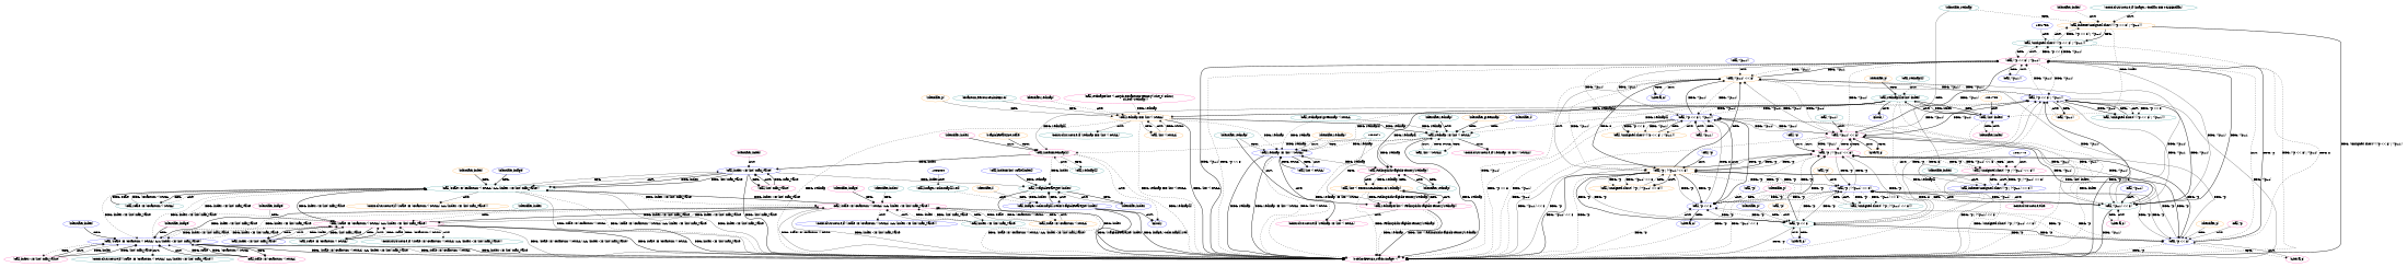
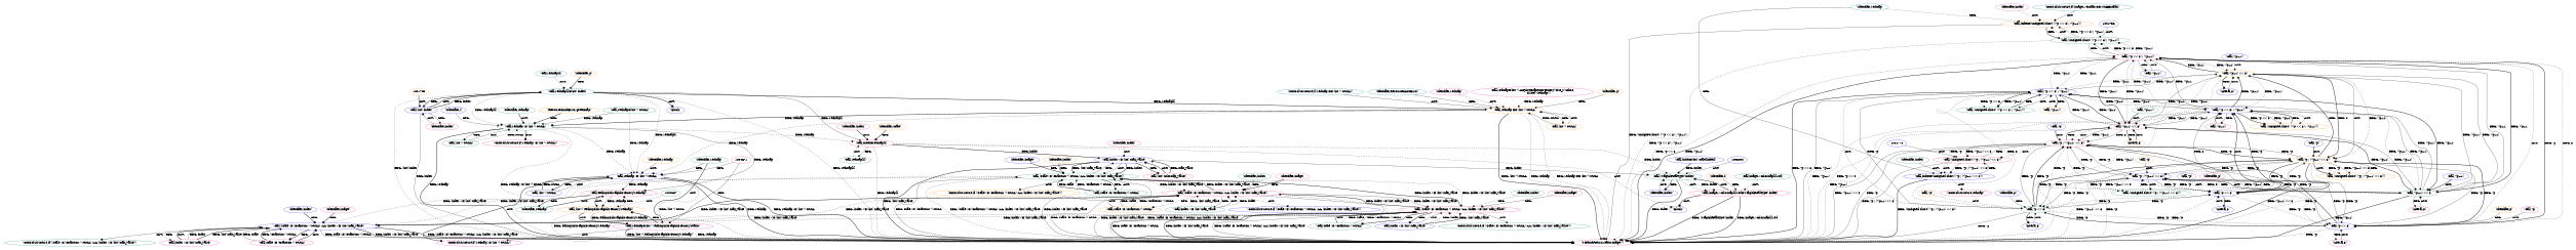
  digraph {
    node [color=blue]
    edge [arrowhead=dot style=solid]
    n1 [color=teal label="(Call,redmap[i]=(int) index)"]
    n2 [label="(Call,(int) index)"]
    n3 [color=darkorange label="(Call,redmap == (int *) NULL)"]
    n4 [color=teal label="(Call,redmap != (int *) NULL)"]
    n5 [color=deeppink label="(Call,index=redmap[i])"]
    n6 [label="(Call,redmap != (int *) NULL)"]
    n7 [color=deeppink label="(Call,RelinquishMagickMemory(redmap))"]
    n8 [color=deeppink label="(MethodReturn,static Image *)"]
    n9 [label="(Block,)"]
    n10 [color=deeppink label="(Identifier,index)"]
    n11 [color=darkorange label="(Call,(int *) NULL)"]
    n12 [color=teal label="(ControlStructure,if (redmap == (int *) NULL))"]
    n13 [color=deeppink label="(ControlStructure,if (redmap != (int *) NULL))"]
    n14 [color=teal label="(Call,(int *) NULL)"]
    n15 [label="(Call,index <= (int) max_value)"]
    n16 [color=teal label="(Call,(MagickRealType) index)"]
    n17 [label="(Block,)"]
    n18 [color=teal label="(Call,redmap[i])"]
    n19 [color=deeppink label="(ControlStructure,if (redmap != (int *) NULL))"]
    n20 [label="(Call,(int *) NULL)"]
-   n21 [color=darkorange label="(Call,(int *) ResourceLimitError(redmap))"]
+   n21 [color=darkorange label="(Call,(int *) RelinquishMagickMemory(redmap))"]
    n22 [color=teal label="(Identifier,redmap)"]
    n23 [color=darkorange label="(Call,index=(unsigned short) ((*p << 8) | *(p+1)))"]
    n24 [color=teal label="(Call,(unsigned short) ((*p << 8) | *(p+1)))"]
    n25 [color=deeppink label="(Call,(*p << 8) | *(p+1))"]
    n26 [color=teal label="(ControlStructure,if (image->endian == MSBEndian))"]
    n27 [color=darkorange label="(Call,*(p+1) << 8)"]
    n28 [label="(Call,(*p << 8) | *(p+1))"]
    n29 [label="(Call,(*p << 8) | *(p+1))"]
    n30 [color=teal label="(Call,*(p+1) << 8)"]
    n31 [color=deeppink label="(Call,*(p+1) << 8)"]
    n32 [label="(Call,*(p+1))"]
    n33 [color=darkorange label="(Call,*p | (*(p+1) << 8))"]
    n34 [label="(Literal,8)"]
    n35 [color=teal label="(Call,(unsigned short) ((*p << 8) | *(p+1)))"]
    n36 [color=darkorange label="(Call,*(p+1))"]
    n37 [color=darkorange label="(Call,(unsigned short) ((*p << 8) | *(p+1)))"]
    n38 [color=deeppink label="(Call,*(p+1))"]
    n39 [label="(Call,*p | (*(p+1) << 8))"]
    n40 [color=deeppink label="(Literal,8)"]
    n41 [color=deeppink label="(Call,*p | (*(p+1) << 8))"]
    n42 [color=darkorange label="(Literal,8)"]
    n43 [label="(Call,*p << 8)"]
    n44 [color=teal label="(Call,*p << 8)"]
    n45 [label="(Call,*p << 8)"]
    n46 [color=deeppink label="(Literal,8)"]
    n47 [color=teal label="(Call,(unsigned short) (*p | (*(p+1) << 8)))"]
    n48 [color=deeppink label="(Call,(unsigned short) (*p | (*(p+1) << 8)))"]
    n49 [color=darkorange label="(Call,(unsigned short) (*p | (*(p+1) << 8)))"]
    n50 [label="(Literal,8)"]
    n51 [label="(Literal,8)"]
    n52 [label="(Call,index=(unsigned short) (*p | (*(p+1) << 8)))"]
-   n53 [color=deeppink label="(ControlStructure,else)"]
+   n53 [color=deeppink label="(ControlStructure,redmap)"]
    n54 [color=teal label="(Call,(scale != (Quantum *) NULL) && (index <= (int) max_value))"]
-   n55 [color=deeppink label="(Call,(int) max_value)"]
-   n56 [label="(Call,image->colormap[i].red=(MagickRealType) index)"]
+   n55 [color=deeppink label="(Call,(int) colormap_value)"]
+   n56 [color=deeppink label="(Call,image->colormap[i].red=(MagickRealType) index)"]
    n57 [label="(Identifier,index)"]
    n58 [color=deeppink label="(Call,(scale != (Quantum *) NULL) && (index <= (int) max_value))"]
    n59 [color=deeppink label="(Call,(scale != (Quantum *) NULL) && (index <= (int) max_value))"]
    n60 [label="(Call,(scale != (Quantum *) NULL) && (index <= (int) max_value))"]
    n61 [color=teal label="(Call,scale != (Quantum *) NULL)"]
    n62 [color=darkorange label="(ControlStructure,if ((scale != (Quantum *) NULL) && (index <= (int) max_value)))"]
    n63 [color=teal label="(Call,index <= (int) max_value)"]
    n64 [label="(ControlStructure,if ((scale != (Quantum *) NULL) && (index <= (int) max_value)))"]
    n65 [color=darkorange label="(Call,scale != (Quantum *) NULL)"]
    n66 [label="(Call,index <= (int) max_value)"]
    n67 [color=teal label="(ControlStructure,if ((scale != (Quantum *) NULL) && (index <= (int) max_value)))"]
    n68 [color=teal label="(Call,scale != (Quantum *) NULL)"]
    n69 [color=teal label="(ControlStructure,if ((scale != (Quantum *) NULL) && (index <= (int) max_value)))"]
    n70 [color=deeppink label="(Call,index <= (int) max_value)"]
    n71 [color=deeppink label="(Call,scale != (Quantum *) NULL)"]
-   n72 [color=deeppink label="(Call,redmap=(int *) RelinquishMagickMemory(redmap))"]
+   n72 [color=deeppink label="(Call,redmap=(int *) RelinquishMagickMemory(static))"]
    n73 [color=darkorange label="(Call,*p)"]
    n74 [color=darkorange label="(Identifier,index)"]
    n75 [label="(Identifier,index)"]
    n76 [label="(Call,*p)"]
    n77 [label="(Call,*p)"]
    n78 [color=darkorange label="(Identifier,p)"]
    n79 [label="(Identifier,p)"]
    n80 [color=teal label="(Identifier,index)"]
    n81 [color=darkorange label="(Identifier,i)"]
    n82 [color=deeppink label="(Identifier,index)"]
    n83 [color=teal label="(Identifier,redmap)"]
-   n84 [color=darkorange label="(Identifier,greenmap)"]
+   n84 [color=darkorange label="(ResourceLimitError,greenmap)"]
    n85 [color=teal label="(Call,redmap[i])"]
    n86 [label="(Call,*p)"]
-   n87 [color=teal label="(Call,redmap=(greenmap *) NULL)"]
+   n87 [color=teal label="(Call,redmap=(int *) NULL)"]
    n88 [color=deeppink label="(Identifier,index)"]
    n89 [label="(Identifier,image)"]
    n90 [color=deeppink label="(Identifier,p)"]
    n91 [label="(Identifier,i)"]
    n92 [color=teal label="(Identifier,index)"]
    n93 [color=deeppink label="(Identifier,image)"]
    n94 [color=darkorange label="(Identifier,redmap)"]
-   n95 [color=darkorange label="(MagickRealType,scale)"]
+   n95 [color=darkorange label="(Identifier,scale)"]
    n96 [color=teal label="(Call,*(p+1))"]
-   n97 [color=teal label="(Quantum,ResourceLimitError)"]
+   n97 [color=teal label="(Identifier,ResourceLimitError)"]
    n98 [color=deeppink label="(Identifier,index)"]
    n99 [color=deeppink label="(Identifier,redmap)"]
    n100 [color=teal label="(Identifier,index)"]
    n101 [color=deeppink label="(Identifier,image)"]
    n102 [color=darkorange label="(Call,*p)"]
    n103 [color=deeppink label="(Call,redmap=(int *) AcquireQuantumMemory((size_t) colors,\n              sizeof(*redmap)))"]
    n104 [label="(Call,*(p+1))"]
    n105 [color=teal label="(Identifier,redmap)"]
    n106 [color=teal label="(Identifier,redmap)"]
    n107 [color=teal label="(Call,image->colormap[i].red)"]
    n108 [label="(Call,index=(int) scale[index])"]
    n109 [color=darkorange label="(Identifier,p)"]
    n110 [label="(Call,*(p+1))"]
    n111 [color=deeppink label="(Call,*p)"]
    n112 [color=deeppink label="(Identifier,image)"]
    n113 [color=darkorange label="(Identifier,p)"]
    1001785 [color=darkorange]
    1001756
    1001770
    1003000
-   1004671 [color=teal]
+   1004671 [color=deeppink]
+   1004667 [color=teal]
    n1 -> n2 [label="CFG: " style=bold]
    n1 -> n3 [label="DDG: redmap[i]" style=bold]
    n1 -> n4 [arrowhead=box label="DDG: redmap[i]" style=dashed]
    n1 -> n5 [label="DDG: redmap[i]"]
    n1 -> n6 [label="DDG: redmap[i]" style=dashed]
-   n1 -> n7 [arrowhead=box label="DDG: redmap[i]" style=bold]
    n1 -> n8 [arrowhead=box label="DDG: redmap[i]" style=dashed]
    n1 -> n8 [label="DDG: (int) index" style=dashed]
    n1 -> n9 [arrowhead=box label="AST: " style=bold]
    n2 -> n1 [label="AST: " style=bold]
    n2 -> n1 [label="DDG: index" style=bold]
-   n2 -> n8 [label="DDG: index" style=dashed]
+   n2 -> n8 [label="DDG: index"]
    n2 -> n10 [label="CFG: "]
    n3 -> n4 [arrowhead=box label="DDG: redmap" style=bold]
    n3 -> n6 [arrowhead=box label="DDG: redmap" style=dashed]
    n3 -> n8 [label="DDG: redmap == (int *) NULL" style=dashed]
    n3 -> n8 [label="DDG: (int *) NULL" style=bold]
    n3 -> n8 [label="DDG: redmap" style=dashed]
    n3 -> n11 [arrowhead=box label="CFG: "]
-   n3 -> n12 [arrowhead=box label="AST: "]
+   n12 -> n3 [arrowhead=box label="AST: "]
    n4 -> n5 [label="DDG: redmap" style=dashed]
    n4 -> n6 [label="DDG: redmap" style=dashed]
    n4 -> n7 [arrowhead=box label="DDG: redmap"]
    n4 -> n8 [arrowhead=box label="DDG: redmap" style=bold]
    n4 -> n8 [arrowhead=box label="DDG: redmap != (int *) NULL" style=dashed]
    n4 -> n13 [arrowhead=box label="AST: " style=bold]
    n4 -> n14 [arrowhead=box label="CFG: "]
    n5 -> n8 [label="DDG: redmap[i]" style=dashed]
    n5 -> n15 [label="DDG: index" style=bold]
    n5 -> n16 [label="DDG: index" style=dashed]
    n5 -> n17 [arrowhead=box label="AST: " style=dashed]
    n5 -> n18 [label="CFG: "]
    n6 -> n7 [arrowhead=box label="DDG: redmap"]
    n6 -> n8 [label="DDG: (int *) NULL" style=dashed]
    n6 -> n8 [arrowhead=box label="DDG: redmap" style=bold]
    n6 -> n8 [arrowhead=box label="DDG: redmap != (int *) NULL" style=bold]
    n6 -> n19 [arrowhead=box label="AST: " style=bold]
    n6 -> n20 [label="CFG: " style=bold]
    n7 -> n21 [label="AST: " style=bold]
    n7 -> n21 [arrowhead=box label="DDG: redmap"]
    n7 -> n22 [label="CFG: " style=bold]
    n10 -> n2 [arrowhead=box label="AST: "]
    n11 -> n3 [arrowhead=box label="AST: "]
    n11 -> n3 [label="DDG: NULL"]
    n14 -> n4 [arrowhead=box label="AST: "]
    n14 -> n4 [label="DDG: NULL" style=dashed]
    n15 -> n8 [arrowhead=box label="DDG: (int) max_value" style=bold]
    n15 -> n16 [arrowhead=box label="DDG: index"]
    n15 -> n54 [arrowhead=box label="AST: "]
    n15 -> n54 [label="DDG: index" style=bold]
    n15 -> n54 [label="DDG: (int) max_value" style=bold]
    n15 -> n55 [arrowhead=box label="CFG: " style=bold]
    n16 -> n8 [arrowhead=box label="DDG: index" style=bold]
    n16 -> n56 [arrowhead=box label="AST: " style=dashed]
    n16 -> n56 [arrowhead=box label="DDG: index" style=dashed]
    n16 -> n57 [arrowhead=box label="CFG: " style=bold]
    n18 -> n5 [label="AST: " style=dashed]
    n20 -> n6 [arrowhead=box label="AST: "]
    n20 -> n6 [arrowhead=box label="DDG: NULL" style=bold]
    n21 -> n7 [arrowhead=box label="CFG: " style=dashed]
    n21 -> n8 [label="DDG: RelinquishMagickMemory(redmap)" style=dashed]
    n21 -> n72 [label="AST: " style=bold]
    n21 -> n72 [label="DDG: RelinquishMagickMemory(redmap)"]
    n22 -> n7 [label="AST: " style=bold]
-   n23 -> n2 [label="DDG: index" style=dashed]
-   n23 -> n8 [arrowhead=box label="DDG: (unsigned short) ((*p << 8) | *(p+1))" style=bold]
+   n23 -> n8 [arrowhead=box label="DDG: (unsigned short) ((*p << 8) | *(p+1))"]
    n23 -> n24 [label="CFG: " style=bold]
    n24 -> n8 [label="DDG: (*p << 8) | *(p+1)" style=dashed]
    n24 -> n23 [arrowhead=box label="AST: " style=dashed]
    n24 -> n23 [label="DDG: (*p << 8) | *(p+1)"]
    n24 -> n25 [arrowhead=box label="CFG: "]
    n25 -> n8 [arrowhead=box label="DDG: *(p+1)" style=bold]
    n25 -> n8 [label="DDG: *p << 8" style=dashed]
    n25 -> n24 [label="AST: "]
    n25 -> n24 [arrowhead=box label="DDG: *p << 8" style=dashed]
    n25 -> n24 [arrowhead=box label="DDG: *(p+1)" style=dashed]
    n25 -> n27 [label="DDG: *(p+1)" style=dashed]
    n25 -> n28 [arrowhead=box label="DDG: *(p+1)" style=dashed]
    n25 -> n29 [label="DDG: *(p+1)" style=dashed]
    n25 -> n30 [label="DDG: *(p+1)"]
    n25 -> n31 [label="DDG: *(p+1)" style=bold]
    n25 -> n32 [arrowhead=box label="CFG: "]
    n26 -> n23 [arrowhead=box label="AST: "]
    n27 -> n8 [arrowhead=box label="DDG: *(p+1)" style=dashed]
    n27 -> n25 [label="DDG: *(p+1)" style=bold]
    n27 -> n28 [label="DDG: *(p+1)" style=dashed]
    n27 -> n29 [arrowhead=box label="DDG: *(p+1)" style=dashed]
    n27 -> n30 [label="DDG: *(p+1)"]
    n27 -> n31 [arrowhead=box label="DDG: *(p+1)" style=dashed]
    n27 -> n33 [label="AST: "]
    n27 -> n33 [arrowhead=box label="DDG: *(p+1)" style=dashed]
    n27 -> n33 [label="DDG: 8" style=bold]
    n27 -> n34 [arrowhead=box label="CFG: " style=bold]
    n28 -> n8 [arrowhead=box label="DDG: *(p+1)"]
    n28 -> n8 [arrowhead=box label="DDG: *p << 8" style=bold]
    n28 -> n25 [arrowhead=box label="DDG: *(p+1)" style=dashed]
    n28 -> n27 [label="DDG: *(p+1)"]
    n28 -> n29 [arrowhead=box label="DDG: *(p+1)" style=dashed]
    n28 -> n30 [arrowhead=box label="DDG: *(p+1)" style=bold]
    n28 -> n31 [label="DDG: *(p+1)" style=bold]
    n28 -> n35 [label="AST: "]
    n28 -> n35 [label="DDG: *p << 8" style=dashed]
    n28 -> n35 [arrowhead=box label="DDG: *(p+1)" style=bold]
    n28 -> n36 [label="CFG: " style=bold]
    n29 -> n8 [arrowhead=box label="DDG: *p << 8" style=dashed]
    n29 -> n8 [label="DDG: *(p+1)" style=dashed]
    n29 -> n25 [label="DDG: *(p+1)"]
    n29 -> n27 [label="DDG: *(p+1)" style=bold]
    n29 -> n28 [arrowhead=box label="DDG: *(p+1)" style=dashed]
    n29 -> n30 [label="DDG: *(p+1)"]
    n29 -> n31 [arrowhead=box label="DDG: *(p+1)"]
    n29 -> n37 [label="AST: "]
    n29 -> n37 [arrowhead=box label="DDG: *p << 8" style=bold]
    n29 -> n37 [label="DDG: *(p+1)"]
    n29 -> n38 [arrowhead=box label="CFG: "]
    n30 -> n8 [label="DDG: *(p+1)" style=bold]
    n30 -> n25 [label="DDG: *(p+1)" style=bold]
    n30 -> n27 [label="DDG: *(p+1)"]
    n30 -> n28 [label="DDG: *(p+1)"]
    n30 -> n29 [arrowhead=box label="DDG: *(p+1)" style=dashed]
    n30 -> n31 [arrowhead=box label="DDG: *(p+1)" style=bold]
    n30 -> n39 [arrowhead=box label="AST: " style=bold]
    n30 -> n39 [arrowhead=box label="DDG: *(p+1)"]
    n30 -> n39 [arrowhead=box label="DDG: 8" style=dashed]
    n30 -> n40 [label="CFG: "]
    n31 -> n8 [arrowhead=box label="DDG: *(p+1)" style=dashed]
    n31 -> n25 [label="DDG: *(p+1)" style=dashed]
    n31 -> n27 [arrowhead=box label="DDG: *(p+1)"]
    n31 -> n28 [label="DDG: *(p+1)"]
    n31 -> n29 [label="DDG: *(p+1)"]
    n31 -> n30 [arrowhead=box label="DDG: *(p+1)"]
    n31 -> n41 [label="AST: " style=dashed]
    n31 -> n41 [label="DDG: *(p+1)"]
    n31 -> n41 [arrowhead=box label="DDG: 8"]
    n31 -> n42 [arrowhead=box label="CFG: " style=bold]
    n32 -> n25 [label="AST: "]
    n33 -> n8 [label="DDG: *(p+1) << 8" style=bold]
    n33 -> n8 [arrowhead=box label="DDG: *p" style=dashed]
    n33 -> n27 [label="CFG: " style=bold]
    n33 -> n39 [arrowhead=box label="DDG: *p" style=dashed]
    n33 -> n41 [label="DDG: *p"]
    n33 -> n43 [arrowhead=box label="DDG: *p" style=bold]
    n33 -> n44 [arrowhead=box label="DDG: *p"]
    n33 -> n45 [arrowhead=box label="DDG: *p" style=bold]
    n33 -> n49 [arrowhead=box label="AST: " style=bold]
    n33 -> n49 [label="DDG: *p" style=dashed]
    n33 -> n49 [label="DDG: *(p+1) << 8"]
    n34 -> n27 [arrowhead=box label="AST: "]
    n35 -> n28 [label="CFG: " style=bold]
    n36 -> n28 [arrowhead=box label="AST: " style=dashed]
    n37 -> n29 [label="CFG: " style=bold]
    n38 -> n29 [arrowhead=box label="AST: " style=bold]
    n39 -> n8 [label="DDG: *p" style=dashed]
    n39 -> n8 [arrowhead=box label="DDG: *(p+1) << 8" style=dashed]
    n39 -> n30 [arrowhead=box label="CFG: " style=dashed]
    n39 -> n33 [label="DDG: *p"]
    n39 -> n41 [arrowhead=box label="DDG: *p"]
    n39 -> n43 [label="DDG: *p"]
    n39 -> n44 [arrowhead=box label="DDG: *p"]
    n39 -> n45 [arrowhead=box label="DDG: *p"]
    n39 -> n47 [arrowhead=box label="AST: "]
    n39 -> n47 [label="DDG: *p" style=dashed]
    n39 -> n47 [label="DDG: *(p+1) << 8" style=dashed]
    n40 -> n30 [arrowhead=box label="AST: "]
    n41 -> n8 [arrowhead=box label="DDG: *p"]
    n41 -> n8 [arrowhead=box label="DDG: *(p+1) << 8"]
    n41 -> n31 [arrowhead=box label="CFG: " style=bold]
    n41 -> n33 [arrowhead=box label="DDG: *p" style=bold]
    n41 -> n39 [arrowhead=box label="DDG: *p"]
    n41 -> n43 [label="DDG: *p"]
    n41 -> n44 [label="DDG: *p"]
    n41 -> n45 [label="DDG: *p" style=dashed]
    n41 -> n48 [arrowhead=box label="AST: " style=dashed]
    n41 -> n48 [label="DDG: *p" style=dashed]
    n41 -> n48 [arrowhead=box label="DDG: *(p+1) << 8"]
    n42 -> n31 [label="AST: " style=bold]
    n43 -> n8 [label="DDG: *p" style=dashed]
    n43 -> n25 [arrowhead=box label="AST: " style=dashed]
    n43 -> n25 [arrowhead=box label="DDG: *p" style=bold]
    n43 -> n25 [label="DDG: 8" style=dashed]
    n43 -> n33 [label="DDG: *p"]
    n43 -> n39 [label="DDG: *p"]
    n43 -> n41 [arrowhead=box label="DDG: *p" style=bold]
    n43 -> n44 [label="DDG: *p" style=bold]
    n43 -> n45 [arrowhead=box label="DDG: *p" style=dashed]
    n43 -> n46 [label="CFG: " style=dashed]
    n44 -> n8 [label="DDG: *p"]
    n44 -> n28 [arrowhead=box label="AST: " style=dashed]
    n44 -> n28 [label="DDG: *p"]
    n44 -> n28 [arrowhead=box label="DDG: 8" style=dashed]
    n44 -> n33 [label="DDG: *p" style=bold]
    n44 -> n39 [label="DDG: *p" style=dashed]
    n44 -> n41 [arrowhead=box label="DDG: *p" style=bold]
    n44 -> n43 [label="DDG: *p" style=dashed]
    n44 -> n45 [arrowhead=box label="DDG: *p"]
    n44 -> n50 [arrowhead=box label="CFG: " style=bold]
    n45 -> n8 [arrowhead=box label="DDG: *p" style=dashed]
    n45 -> n29 [label="AST: " style=bold]
    n45 -> n29 [arrowhead=box label="DDG: *p" style=bold]
    n45 -> n29 [arrowhead=box label="DDG: 8"]
    n45 -> n33 [label="DDG: *p"]
    n45 -> n39 [label="DDG: *p" style=dashed]
    n45 -> n41 [arrowhead=box label="DDG: *p" style=dashed]
    n45 -> n43 [arrowhead=box label="DDG: *p" style=dashed]
    n45 -> n44 [arrowhead=box label="DDG: *p" style=dashed]
    n45 -> n51 [label="CFG: " style=bold]
    n46 -> n43 [label="AST: "]
    n47 -> n39 [arrowhead=box label="CFG: " style=dashed]
    n48 -> n8 [arrowhead=box label="DDG: *p | (*(p+1) << 8)"]
    n48 -> n41 [label="CFG: "]
    n48 -> n52 [label="AST: " style=dashed]
    n48 -> n52 [arrowhead=box label="DDG: *p | (*(p+1) << 8)"]
    n49 -> n33 [label="CFG: "]
    n50 -> n44 [label="AST: "]
    n51 -> n45 [arrowhead=box label="AST: " style=dashed]
-   n52 -> n8 [arrowhead=box label="DDG: (unsigned short) (*p | (*(p+1) << 8))" style=dashed]
+   n52 -> n8 [arrowhead=box label="DDG: (unsigned short) (*p | (*(p+1) << 8))" style=bold]
    n52 -> n48 [label="CFG: "]
    n52 -> n53 [arrowhead=box label="AST: " style=dashed]
    n54 -> n8 [arrowhead=box label="DDG: index <= (int) max_value"]
    n54 -> n8 [label="DDG: scale != (Quantum *) NULL"]
    n54 -> n8 [arrowhead=box label="DDG: (scale != (Quantum *) NULL) && (index <= (int) max_value)" style=dashed]
    n54 -> n15 [label="CFG: "]
    n54 -> n58 [arrowhead=box label="DDG: index <= (int) max_value" style=dashed]
    n54 -> n59 [arrowhead=box label="DDG: index <= (int) max_value" style=dashed]
    n54 -> n60 [label="DDG: index <= (int) max_value" style=dashed]
    n54 -> n61 [label="CFG: " style=bold]
    n54 -> n62 [arrowhead=box label="AST: "]
    n55 -> n15 [arrowhead=box label="AST: " style=bold]
    n55 -> n15 [label="DDG: max_value" style=bold]
    n56 -> n8 [label="DDG: image->colormap[i].red" style=bold]
    n56 -> n8 [arrowhead=box label="DDG: (MagickRealType) index" style=bold]
-   n56 -> n16 [arrowhead=box label="CFG: " style=bold]
+   n56 -> n16 [arrowhead=box label="AST: " style=bold]
    n56 -> n17 [arrowhead=box label="AST: " style=bold]
    n57 -> n16 [arrowhead=box label="AST: "]
    n58 -> n8 [arrowhead=box label="DDG: index <= (int) max_value"]
    n58 -> n8 [label="DDG: (scale != (Quantum *) NULL) && (index <= (int) max_value)" style=dashed]
    n58 -> n8 [arrowhead=box label="DDG: scale != (Quantum *) NULL"]
    n58 -> n54 [arrowhead=box label="DDG: index <= (int) max_value" style=bold]
    n58 -> n59 [arrowhead=box label="DDG: index <= (int) max_value"]
    n58 -> n60 [label="DDG: index <= (int) max_value" style=bold]
    n58 -> n63 [label="CFG: "]
    n58 -> n64 [arrowhead=box label="AST: " style=dashed]
    n58 -> n65 [arrowhead=box label="CFG: " style=dashed]
    n59 -> n8 [label="DDG: scale != (Quantum *) NULL" style=bold]
    n59 -> n8 [label="DDG: index <= (int) max_value" style=bold]
    n59 -> n8 [label="DDG: (scale != (Quantum *) NULL) && (index <= (int) max_value)"]
    n59 -> n54 [label="DDG: index <= (int) max_value" style=bold]
    n59 -> n58 [label="DDG: index <= (int) max_value" style=bold]
    n59 -> n60 [arrowhead=box label="DDG: index <= (int) max_value" style=dashed]
    n59 -> n66 [arrowhead=box label="CFG: " style=bold]
    n59 -> n67 [label="AST: "]
    n59 -> n68 [arrowhead=box label="CFG: " style=bold]
    n60 -> n8 [arrowhead=box label="DDG: (scale != (Quantum *) NULL) && (index <= (int) max_value)" style=bold]
    n60 -> n8 [arrowhead=box label="DDG: scale != (Quantum *) NULL"]
    n60 -> n8 [label="DDG: index <= (int) max_value" style=bold]
    n60 -> n54 [arrowhead=box label="DDG: index <= (int) max_value" style=dashed]
    n60 -> n58 [arrowhead=box label="DDG: index <= (int) max_value" style=dashed]
    n60 -> n59 [label="DDG: index <= (int) max_value" style=dashed]
    n60 -> n69 [arrowhead=box label="AST: "]
    n60 -> n70 [label="CFG: " style=dashed]
    n60 -> n71 [arrowhead=box label="CFG: " style=bold]
    n61 -> n54 [arrowhead=box label="AST: " style=dashed]
    n61 -> n54 [label="DDG: scale" style=bold]
    n61 -> n54 [label="DDG: (Quantum *) NULL"]
    n63 -> n58 [arrowhead=box label="AST: "]
    n63 -> n58 [arrowhead=box label="DDG: index" style=dashed]
    n63 -> n58 [label="DDG: (int) max_value" style=dashed]
    n65 -> n58 [arrowhead=box label="AST: "]
    n65 -> n58 [label="DDG: scale"]
    n65 -> n58 [arrowhead=box label="DDG: (Quantum *) NULL" style=dashed]
    n66 -> n59 [label="AST: "]
    n66 -> n59 [arrowhead=box label="DDG: index" style=dashed]
    n66 -> n59 [label="DDG: (int) max_value" style=bold]
    n68 -> n59 [label="AST: " style=bold]
    n68 -> n59 [arrowhead=box label="DDG: scale" style=dashed]
    n68 -> n59 [arrowhead=box label="DDG: (Quantum *) NULL"]
    n70 -> n60 [arrowhead=box label="AST: " style=bold]
    n70 -> n60 [label="DDG: index"]
    n70 -> n60 [arrowhead=box label="DDG: (int) max_value" style=bold]
    n71 -> n60 [arrowhead=box label="AST: " style=bold]
    n71 -> n60 [label="DDG: scale"]
    n71 -> n60 [label="DDG: (Quantum *) NULL" style=bold]
    n72 -> n8 [arrowhead=box label="DDG: redmap" style=dashed]
    n72 -> n8 [arrowhead=box label="DDG: (int *) RelinquishMagickMemory(redmap)" style=bold]
    n72 -> n19 [label="AST: "]
    n72 -> n21 [arrowhead=box label="CFG: " style=bold]
    n73 -> n44 [label="AST: " style=dashed]
    n74 -> n54 [label="CFG: " style=bold]
    n75 -> n60 [arrowhead=box label="CFG: " style=bold]
    n76 -> n33 [label="AST: " style=bold]
    n77 -> n45 [arrowhead=box label="AST: " style=dashed]
    n78 -> n43 [label="CFG: "]
    n79 -> n44 [label="CFG: "]
    n80 -> n52 [arrowhead=box label="AST: "]
    n81 -> n56 [label="CFG: "]
    n82 -> n23 [arrowhead=box label="AST: " style=dashed]
    n83 -> n23 [label="CFG: " style=dashed]
    n83 -> n52 [label="CFG: "]
    n84 -> n4 [arrowhead=box label="CFG: " style=bold]
    n85 -> n1 [arrowhead=box label="AST: " style=dashed]
    n86 -> n41 [label="AST: " style=bold]
    n87 -> n4 [label="DDG: redmap"]
    n87 -> n6 [label="DDG: redmap" style=dashed]
    n88 -> n15 [arrowhead=box label="AST: " style=dashed]
    n89 -> n54 [label="CFG: " style=bold]
    n90 -> n45 [label="CFG: "]
    n91 -> n4 [label="CFG: "]
    n92 -> n58 [arrowhead=box label="CFG: "]
    n93 -> n60 [arrowhead=box label="CFG: " style=bold]
    n94 -> n6 [arrowhead=box label="AST: "]
    n95 -> n5 [arrowhead=box label="CFG: " style=bold]
    n96 -> n31 [arrowhead=box label="AST: " style=bold]
    n97 -> n3 [arrowhead=box label="CFG: "]
    n98 -> n5 [label="AST: " style=bold]
    n99 -> n3 [label="AST: " style=dashed]
    n100 -> n59 [label="CFG: " style=dashed]
    n101 -> n59 [arrowhead=box label="CFG: "]
    n102 -> n39 [label="AST: "]
    n103 -> n3 [label="DDG: redmap" style=dashed]
    n104 -> n27 [label="AST: " style=dashed]
    n105 -> n6 [label="CFG: "]
    n105 -> n72 [label="AST: " style=bold]
    n106 -> n4 [label="AST: " style=bold]
    n107 -> n56 [label="AST: " style=dashed]
-   n108 -> n16 [label="DDG: redmap" style=bold]
+   n108 -> n16 [label="DDG: index" style=bold]
    n109 -> n1 [label="CFG: " style=bold]
    n110 -> n30 [label="AST: " style=bold]
    n111 -> n43 [label="AST: "]
    n112 -> n58 [arrowhead=box label="CFG: " style=bold]
    n113 -> n3 [label="CFG: "]
    1001785 -> n2 [label="AST: " style=bold]
    1001756 -> n24 [label="AST: "]
    1001770 -> n48 [label="AST: "]
-   1003000 -> n107 [label="AST: "]
+   1003000 -> n16 [label="AST: "]
    1004671 -> n6 [arrowhead=box label="CFG: "]
    1004671 -> n72 [arrowhead=box label="CFG: "]
+   1004667 -> n21 [label="AST: " style=dashed]
  }
